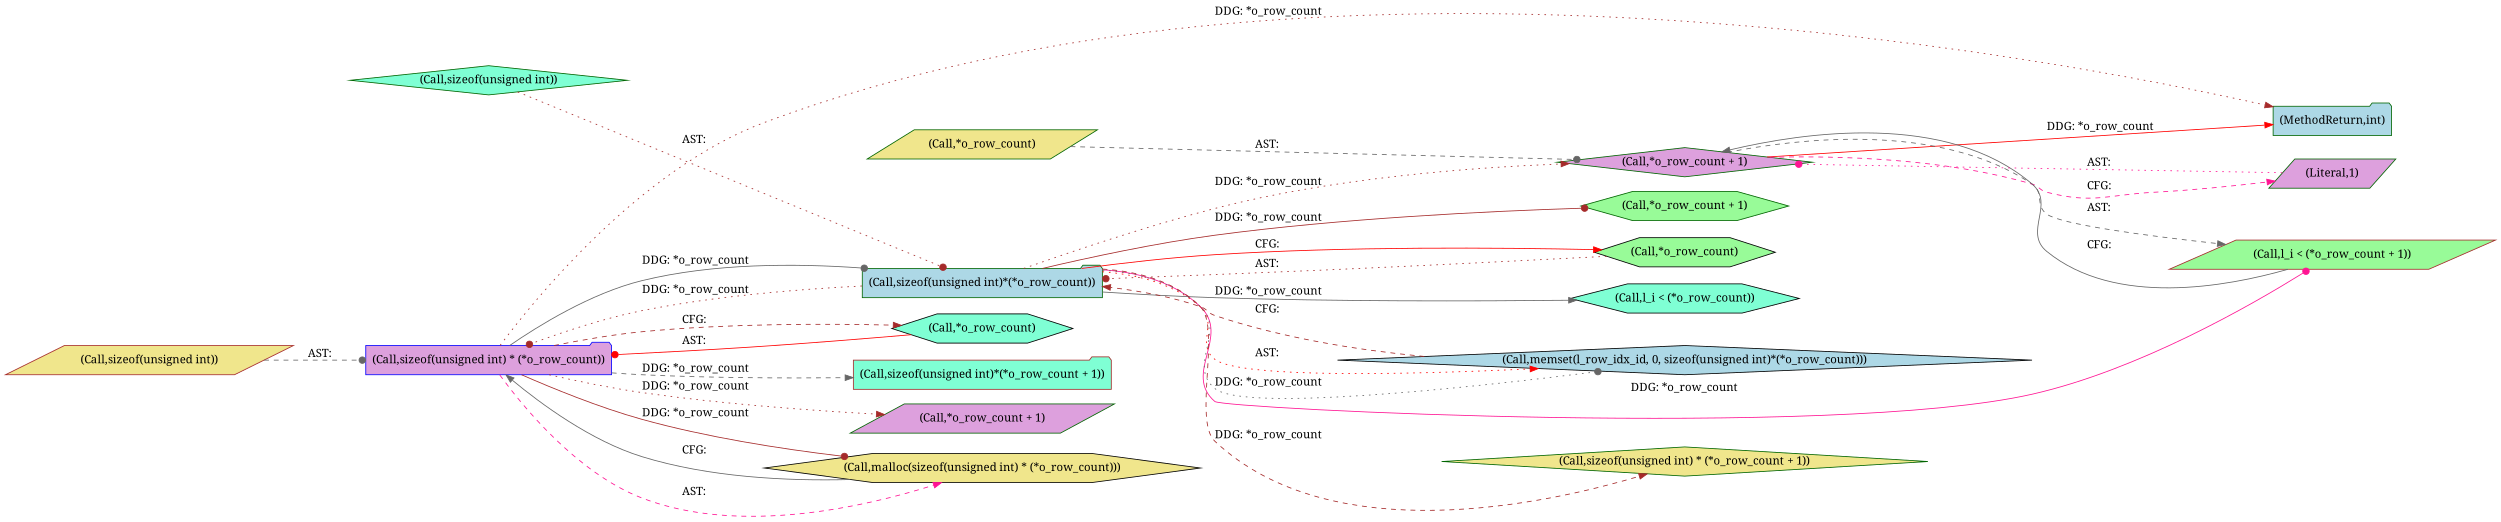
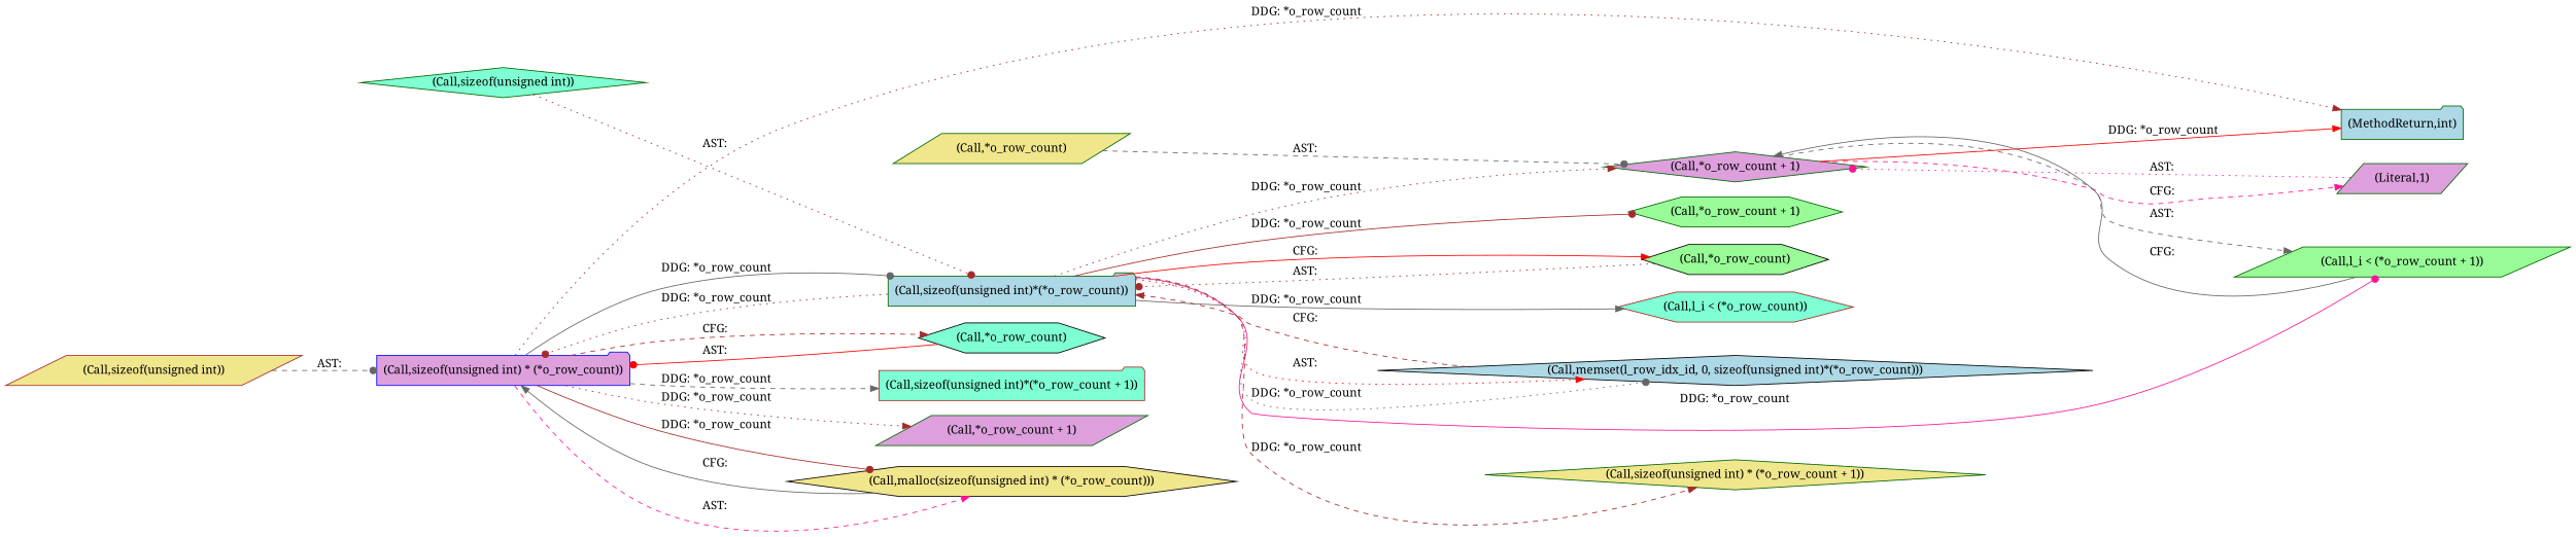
  digraph {
    fontname="Noto Serif"
    rankdir=LR
    node [color=darkgreen fillcolor=plum fontname="Noto Serif" shape=parallelogram style=filled]
    edge [arrowhead=normal color=brown fontname="Noto Serif" style=solid]
    n1 [label="(Call,*o_row_count + 1)" shape=diamond]
    n2 [fillcolor=lightblue label="(MethodReturn,int)" shape=folder]
-   n3 [color=brown fillcolor=palegreen label="(Call,l_i < (*o_row_count + 1))"]
+   n3 [fillcolor=palegreen label="(Call,l_i < (*o_row_count + 1))"]
    n4 [label="(Literal,1)"]
    n5 [fillcolor=lightblue label="(Call,sizeof(unsigned int)*(*o_row_count))" shape=folder]
    n6 [color=blue label="(Call,sizeof(unsigned int) * (*o_row_count))" shape=folder]
-   n7 [color=black fillcolor=aquamarine label="(Call,l_i < (*o_row_count))" shape=hexagon]
+   n7 [color=brown fillcolor=aquamarine label="(Call,l_i < (*o_row_count))" shape=hexagon]
    n8 [color=black fillcolor=lightblue label="(Call,memset(l_row_idx_id, 0, sizeof(unsigned int)*(*o_row_count)))" shape=diamond]
    n9 [fillcolor=khaki label="(Call,sizeof(unsigned int) * (*o_row_count + 1))" shape=diamond]
    n10 [fillcolor=palegreen label="(Call,*o_row_count + 1)" shape=hexagon]
    n11 [color=black fillcolor=palegreen label="(Call,*o_row_count)" shape=hexagon]
    n12 [color=black fillcolor=aquamarine label="(Call,*o_row_count)" shape=hexagon]
    n13 [color=brown fillcolor=aquamarine label="(Call,sizeof(unsigned int)*(*o_row_count + 1))" shape=folder]
    n14 [label="(Call,*o_row_count + 1)"]
    n15 [color=black fillcolor=khaki label="(Call,malloc(sizeof(unsigned int) * (*o_row_count)))" shape=hexagon]
    n16 [fillcolor=aquamarine label="(Call,sizeof(unsigned int))" shape=diamond]
    n17 [fillcolor=khaki label="(Call,*o_row_count)"]
    n18 [color=brown fillcolor=khaki label="(Call,sizeof(unsigned int))"]
    n1 -> n2 [color=red label="DDG: *o_row_count"]
    n1 -> n3 [color=gray40 label="AST: " style=dashed]
    n1 -> n4 [color=deeppink label="CFG: " style=dashed]
    n3 -> n1 [color=gray40 label="CFG: "]
    n4 -> n1 [arrowhead=dot color=deeppink label="AST: " style=dotted]
    n5 -> n1 [label="DDG: *o_row_count" style=dotted]
    n5 -> n3 [arrowhead=dot color=deeppink label="DDG: *o_row_count"]
    n5 -> n6 [arrowhead=dot label="DDG: *o_row_count" style=dotted]
    n5 -> n7 [color=gray40 label="DDG: *o_row_count"]
    n5 -> n8 [color=red label="AST: " style=dotted]
    n5 -> n8 [arrowhead=dot color=gray40 label="DDG: *o_row_count" style=dotted]
    n5 -> n9 [label="DDG: *o_row_count" style=dashed]
    n5 -> n10 [arrowhead=dot label="DDG: *o_row_count"]
    n5 -> n11 [color=red label="CFG: "]
    n6 -> n2 [label="DDG: *o_row_count" style=dotted]
    n6 -> n5 [arrowhead=dot color=gray40 label="DDG: *o_row_count"]
    n6 -> n12 [label="CFG: " style=dashed]
    n6 -> n13 [color=gray40 label="DDG: *o_row_count" style=dashed]
    n6 -> n14 [label="DDG: *o_row_count" style=dotted]
    n6 -> n15 [color=deeppink label="AST: " style=dashed]
    n6 -> n15 [arrowhead=dot label="DDG: *o_row_count"]
    n8 -> n5 [label="CFG: " style=dashed]
    n11 -> n5 [arrowhead=dot label="AST: " style=dotted]
    n12 -> n6 [arrowhead=dot color=red label="AST: "]
    n15 -> n6 [color=gray40 label="CFG: "]
    n16 -> n5 [arrowhead=dot label="AST: " style=dotted]
    n17 -> n1 [arrowhead=dot color=gray40 label="AST: " style=dashed]
    n18 -> n6 [arrowhead=dot color=gray40 label="AST: " style=dashed]
  }
